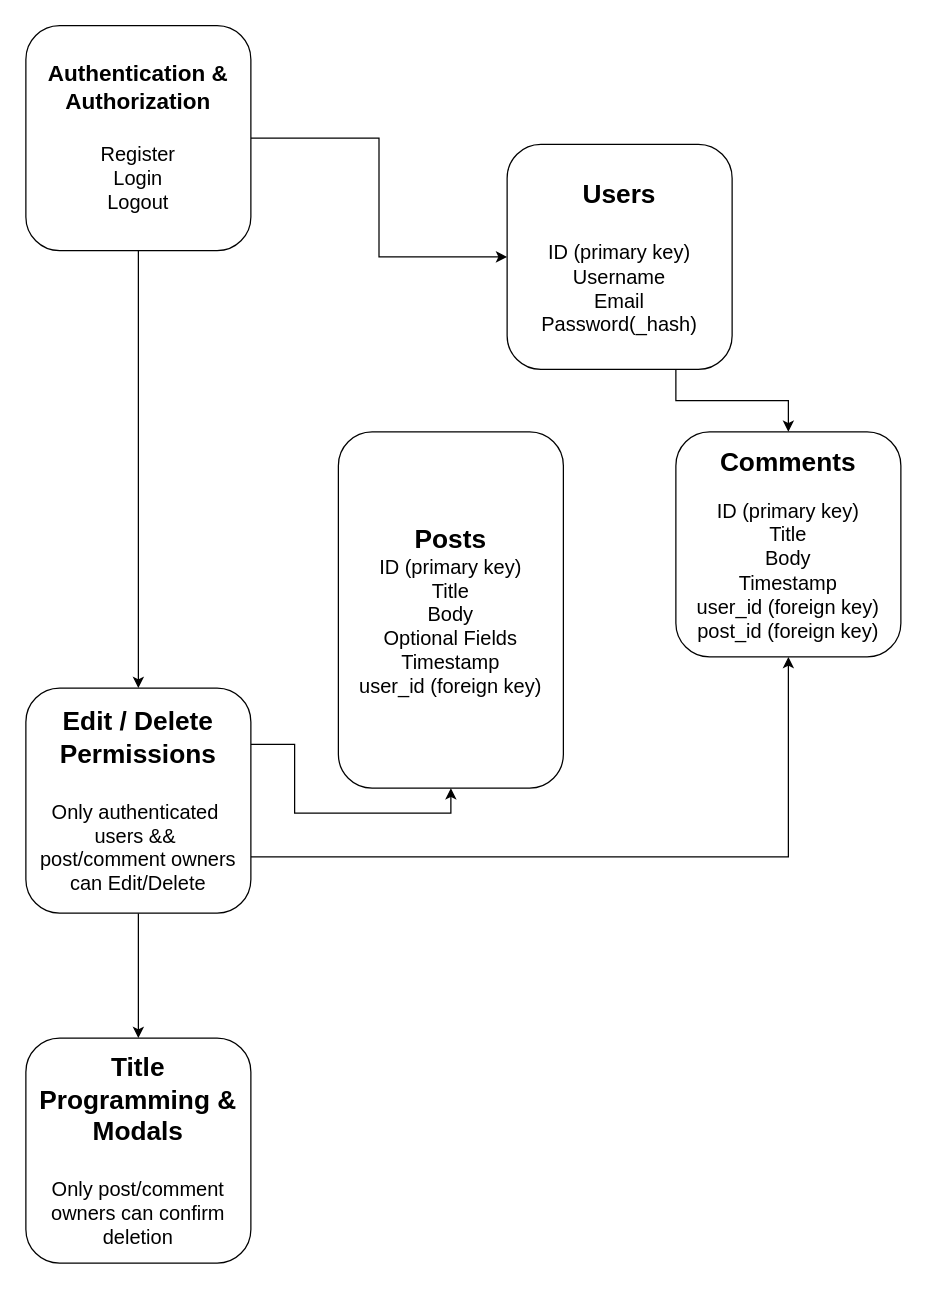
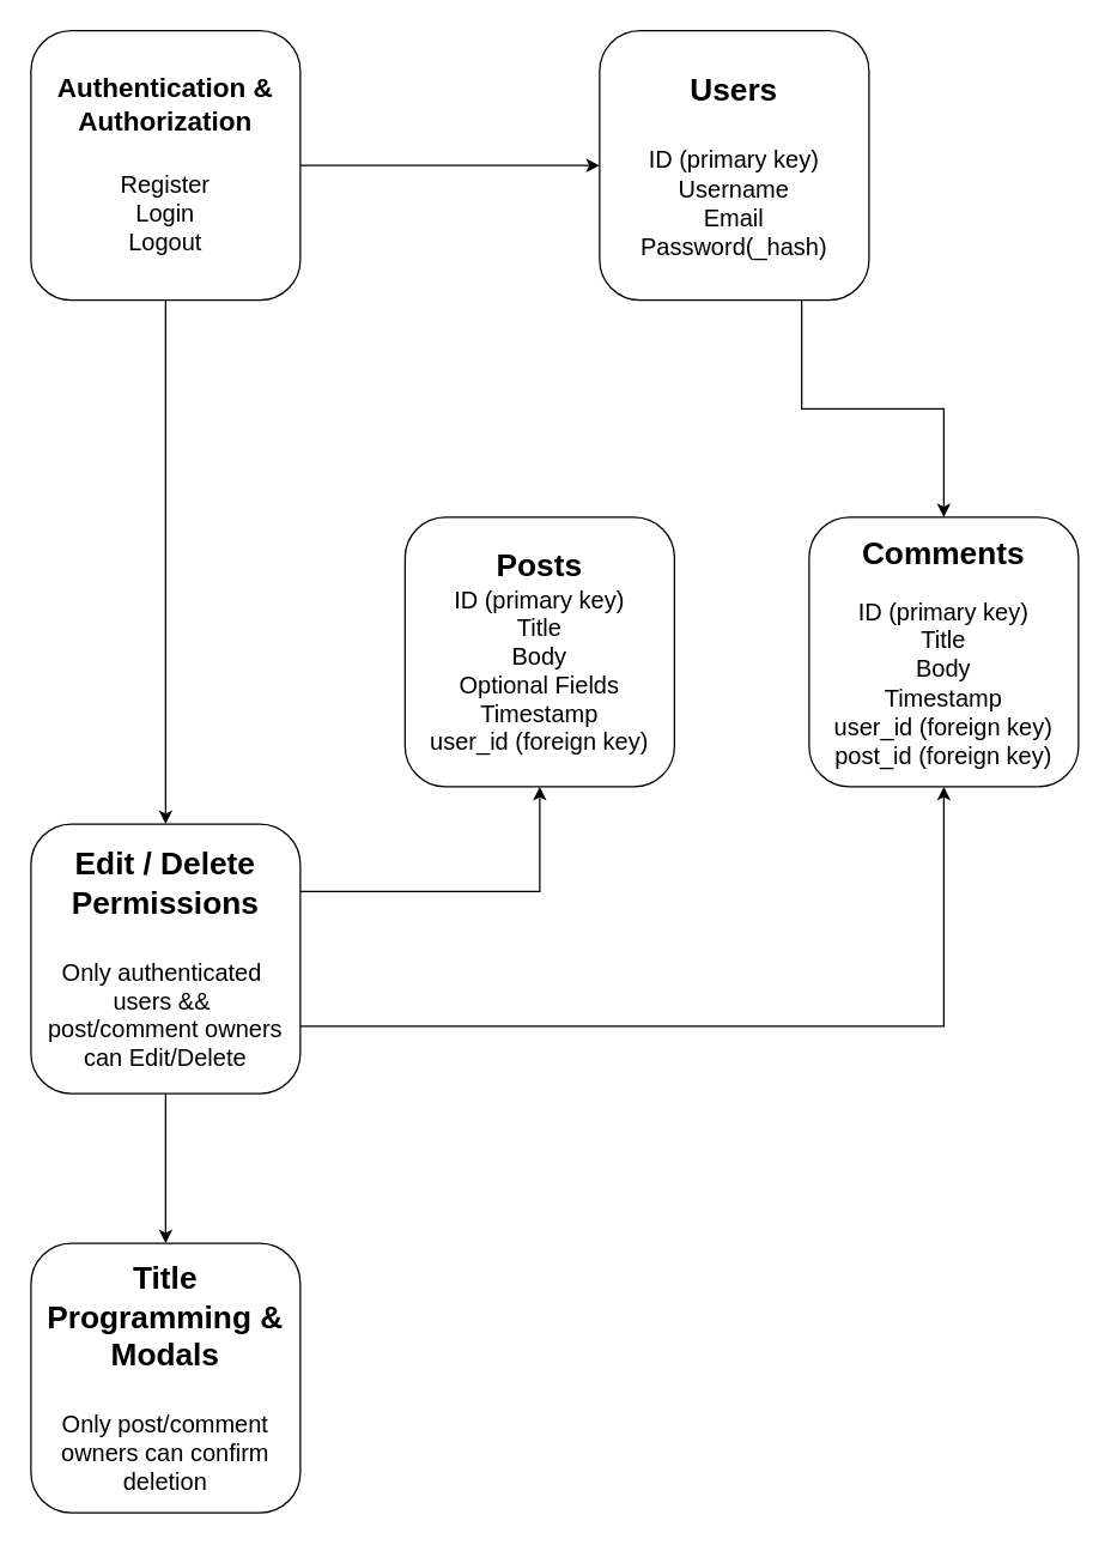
  <mxCell id="0" />
  <mxCell id="1" parent="0" />
  <mxCell id="2" style="edgeStyle=orthogonalEdgeStyle;rounded=0;orthogonalLoop=1;jettySize=auto;html=1;exitX=1;exitY=0.5;exitDx=0;exitDy=0;entryX=0;entryY=0.5;entryDx=0;entryDy=0;" edge="1" parent="1" source="4" target="6"><mxGeometry relative="1" as="geometry" /></mxCell>
  <mxCell id="3" style="edgeStyle=orthogonalEdgeStyle;rounded=0;orthogonalLoop=1;jettySize=auto;html=1;exitX=0.5;exitY=1;exitDx=0;exitDy=0;entryX=0.5;entryY=0;entryDx=0;entryDy=0;" edge="1" parent="1" source="4" target="12"><mxGeometry relative="1" as="geometry" /></mxCell>
  <mxCell id="4" value="&lt;font style=&quot;font-size: 18px;&quot;&gt;&lt;b&gt;Authentication &amp;amp; Authorization&lt;/b&gt;&lt;/font&gt;&lt;div style=&quot;font-size: 18px;&quot;&gt;&lt;br&gt;&lt;/div&gt;&lt;div style=&quot;font-size: 16px;&quot;&gt;&lt;font style=&quot;font-size: 16px;&quot;&gt;Register&lt;/font&gt;&lt;/div&gt;&lt;div style=&quot;font-size: 16px;&quot;&gt;&lt;span style=&quot;background-color: initial;&quot;&gt;Login&lt;/span&gt;&lt;br&gt;&lt;/div&gt;&lt;div style=&quot;font-size: 16px;&quot;&gt;&lt;span style=&quot;background-color: initial;&quot;&gt;Logout&lt;/span&gt;&lt;br&gt;&lt;/div&gt;" style="rounded=1;whiteSpace=wrap;html=1;fontSize=12;glass=0;strokeWidth=1;shadow=0;" parent="1" vertex="1"><mxGeometry x="20" y="20" width="180" height="180" as="geometry" /></mxCell>
  <mxCell id="5" style="edgeStyle=orthogonalEdgeStyle;rounded=0;orthogonalLoop=1;jettySize=auto;html=1;exitX=0.75;exitY=1;exitDx=0;exitDy=0;entryX=0.5;entryY=0;entryDx=0;entryDy=0;" edge="1" parent="1" source="6" target="7"><mxGeometry relative="1" as="geometry" /></mxCell>
- <mxCell id="6" value="&lt;div style=&quot;font-size: 21px;&quot;&gt;&lt;font style=&quot;font-size: 21px;&quot;&gt;&lt;b&gt;Users&lt;/b&gt;&lt;/font&gt;&lt;/div&gt;&lt;div style=&quot;font-size: 21px;&quot;&gt;&lt;br&gt;&lt;/div&gt;&lt;div style=&quot;font-size: 16px;&quot;&gt;&lt;font style=&quot;font-size: 16px;&quot;&gt;ID (primary key)&lt;/font&gt;&lt;/div&gt;&lt;div style=&quot;font-size: 16px;&quot;&gt;&lt;font style=&quot;font-size: 16px;&quot;&gt;&lt;span style=&quot;background-color: initial;&quot;&gt;Username&lt;/span&gt;&lt;br&gt;&lt;/font&gt;&lt;/div&gt;&lt;div style=&quot;font-size: 16px;&quot;&gt;&lt;font style=&quot;font-size: 16px;&quot;&gt;&lt;span style=&quot;background-color: initial;&quot;&gt;Email&lt;/span&gt;&lt;br&gt;&lt;/font&gt;&lt;/div&gt;&lt;div style=&quot;font-size: 16px;&quot;&gt;&lt;font style=&quot;font-size: 16px;&quot;&gt;Password(_hash)&lt;/font&gt;&lt;/div&gt;" style="rounded=1;whiteSpace=wrap;html=1;fontSize=12;glass=0;strokeWidth=1;shadow=0;" vertex="1" parent="1"><mxGeometry x="405" y="115" width="180" height="180" as="geometry" /></mxCell>
+ <mxCell id="6" value="&lt;div style=&quot;font-size: 21px;&quot;&gt;&lt;font style=&quot;font-size: 21px;&quot;&gt;&lt;b&gt;Users&lt;/b&gt;&lt;/font&gt;&lt;/div&gt;&lt;div style=&quot;font-size: 21px;&quot;&gt;&lt;br&gt;&lt;/div&gt;&lt;div style=&quot;font-size: 16px;&quot;&gt;&lt;font style=&quot;font-size: 16px;&quot;&gt;ID (primary key)&lt;/font&gt;&lt;/div&gt;&lt;div style=&quot;font-size: 16px;&quot;&gt;&lt;font style=&quot;font-size: 16px;&quot;&gt;&lt;span style=&quot;background-color: initial;&quot;&gt;Username&lt;/span&gt;&lt;br&gt;&lt;/font&gt;&lt;/div&gt;&lt;div style=&quot;font-size: 16px;&quot;&gt;&lt;font style=&quot;font-size: 16px;&quot;&gt;&lt;span style=&quot;background-color: initial;&quot;&gt;Email&lt;/span&gt;&lt;br&gt;&lt;/font&gt;&lt;/div&gt;&lt;div style=&quot;font-size: 16px;&quot;&gt;&lt;font style=&quot;font-size: 16px;&quot;&gt;Password(_hash)&lt;/font&gt;&lt;/div&gt;" style="rounded=1;whiteSpace=wrap;html=1;fontSize=12;glass=0;strokeWidth=1;shadow=0;" vertex="1" parent="1"><mxGeometry x="400" y="20" width="180" height="180" as="geometry" /></mxCell>
  <mxCell id="7" value="&lt;div style=&quot;font-size: 21px;&quot;&gt;&lt;b&gt;Comments&lt;/b&gt;&lt;/div&gt;&lt;div style=&quot;font-size: 14px;&quot;&gt;&lt;br&gt;&lt;/div&gt;&lt;div style=&quot;font-size: 16px;&quot;&gt;&lt;font style=&quot;font-size: 16px;&quot;&gt;ID (primary key)&lt;/font&gt;&lt;/div&gt;&lt;div style=&quot;font-size: 16px;&quot;&gt;&lt;font style=&quot;font-size: 16px;&quot;&gt;Title&lt;/font&gt;&lt;/div&gt;&lt;div style=&quot;font-size: 16px;&quot;&gt;&lt;font style=&quot;font-size: 16px;&quot;&gt;Body&lt;/font&gt;&lt;/div&gt;&lt;div style=&quot;font-size: 16px;&quot;&gt;&lt;font style=&quot;font-size: 16px;&quot;&gt;Timestamp&lt;/font&gt;&lt;/div&gt;&lt;div style=&quot;font-size: 16px;&quot;&gt;&lt;font style=&quot;font-size: 16px;&quot;&gt;user_id (foreign key)&lt;/font&gt;&lt;/div&gt;&lt;div style=&quot;font-size: 16px;&quot;&gt;&lt;font style=&quot;font-size: 16px;&quot;&gt;post_id (foreign key)&lt;/font&gt;&lt;/div&gt;" style="rounded=1;whiteSpace=wrap;html=1;fontSize=12;glass=0;strokeWidth=1;shadow=0;" vertex="1" parent="1"><mxGeometry x="540" y="345" width="180" height="180" as="geometry" /></mxCell>
- <mxCell id="8" value="&lt;div style=&quot;font-size: 21px;&quot;&gt;&lt;b&gt;Posts&lt;/b&gt;&lt;/div&gt;&lt;div style=&quot;font-size: 16px;&quot;&gt;&lt;font style=&quot;font-size: 16px;&quot;&gt;ID (primary key)&lt;/font&gt;&lt;/div&gt;&lt;div style=&quot;font-size: 16px;&quot;&gt;&lt;font style=&quot;font-size: 16px;&quot;&gt;Title&lt;/font&gt;&lt;/div&gt;&lt;div style=&quot;font-size: 16px;&quot;&gt;&lt;font style=&quot;font-size: 16px;&quot;&gt;Body&lt;/font&gt;&lt;/div&gt;&lt;div style=&quot;font-size: 16px;&quot;&gt;&lt;font style=&quot;font-size: 16px;&quot;&gt;Optional Fields&lt;/font&gt;&lt;/div&gt;&lt;div style=&quot;font-size: 16px;&quot;&gt;&lt;font style=&quot;font-size: 16px;&quot;&gt;Timestamp&lt;/font&gt;&lt;/div&gt;&lt;div style=&quot;font-size: 16px;&quot;&gt;&lt;font style=&quot;font-size: 16px;&quot;&gt;user_id (foreign key)&lt;/font&gt;&lt;/div&gt;" style="rounded=1;whiteSpace=wrap;html=1;fontSize=12;glass=0;strokeWidth=1;shadow=0;" vertex="1" parent="1"><mxGeometry x="270" y="345" width="180" height="285" as="geometry" /></mxCell>
+ <mxCell id="8" value="&lt;div style=&quot;font-size: 21px;&quot;&gt;&lt;b&gt;Posts&lt;/b&gt;&lt;/div&gt;&lt;div style=&quot;font-size: 16px;&quot;&gt;&lt;font style=&quot;font-size: 16px;&quot;&gt;ID (primary key)&lt;/font&gt;&lt;/div&gt;&lt;div style=&quot;font-size: 16px;&quot;&gt;&lt;font style=&quot;font-size: 16px;&quot;&gt;Title&lt;/font&gt;&lt;/div&gt;&lt;div style=&quot;font-size: 16px;&quot;&gt;&lt;font style=&quot;font-size: 16px;&quot;&gt;Body&lt;/font&gt;&lt;/div&gt;&lt;div style=&quot;font-size: 16px;&quot;&gt;&lt;font style=&quot;font-size: 16px;&quot;&gt;Optional Fields&lt;/font&gt;&lt;/div&gt;&lt;div style=&quot;font-size: 16px;&quot;&gt;&lt;font style=&quot;font-size: 16px;&quot;&gt;Timestamp&lt;/font&gt;&lt;/div&gt;&lt;div style=&quot;font-size: 16px;&quot;&gt;&lt;font style=&quot;font-size: 16px;&quot;&gt;user_id (foreign key)&lt;/font&gt;&lt;/div&gt;" style="rounded=1;whiteSpace=wrap;html=1;fontSize=12;glass=0;strokeWidth=1;shadow=0;" vertex="1" parent="1"><mxGeometry x="270" y="345" width="180" height="180" as="geometry" /></mxCell>
  <mxCell id="9" style="edgeStyle=orthogonalEdgeStyle;rounded=0;orthogonalLoop=1;jettySize=auto;html=1;exitX=0.5;exitY=1;exitDx=0;exitDy=0;entryX=0.5;entryY=0;entryDx=0;entryDy=0;" edge="1" parent="1" source="12" target="13"><mxGeometry relative="1" as="geometry" /></mxCell>
  <mxCell id="10" style="edgeStyle=orthogonalEdgeStyle;rounded=0;orthogonalLoop=1;jettySize=auto;html=1;exitX=1;exitY=0.25;exitDx=0;exitDy=0;entryX=0.5;entryY=1;entryDx=0;entryDy=0;" edge="1" parent="1" source="12" target="8"><mxGeometry relative="1" as="geometry" /></mxCell>
  <mxCell id="11" style="edgeStyle=orthogonalEdgeStyle;rounded=0;orthogonalLoop=1;jettySize=auto;html=1;exitX=1;exitY=0.75;exitDx=0;exitDy=0;entryX=0.5;entryY=1;entryDx=0;entryDy=0;" edge="1" parent="1" source="12" target="7"><mxGeometry relative="1" as="geometry" /></mxCell>
  <mxCell id="12" value="&lt;div style=&quot;font-size: 21px;&quot;&gt;&lt;b&gt;Edit / Delete Permissions&lt;/b&gt;&lt;/div&gt;&lt;div style=&quot;font-size: 21px;&quot;&gt;&lt;b&gt;&lt;br&gt;&lt;/b&gt;&lt;/div&gt;&lt;div style=&quot;font-size: 16px;&quot;&gt;Only authenticated&amp;nbsp;&lt;/div&gt;&lt;div style=&quot;font-size: 16px;&quot;&gt;users &amp;amp;&amp;amp;&amp;nbsp;&lt;/div&gt;&lt;div style=&quot;font-size: 16px;&quot;&gt;post/comment owners can&amp;nbsp;&lt;span style=&quot;background-color: initial;&quot;&gt;Edit/Delete&lt;/span&gt;&lt;/div&gt;" style="rounded=1;whiteSpace=wrap;html=1;fontSize=12;glass=0;strokeWidth=1;shadow=0;" vertex="1" parent="1"><mxGeometry x="20" y="550" width="180" height="180" as="geometry" /></mxCell>
  <mxCell id="13" value="&lt;div style=&quot;font-size: 21px;&quot;&gt;&lt;b&gt;Title Programming &amp;amp; Modals&lt;/b&gt;&lt;/div&gt;&lt;div style=&quot;font-size: 21px;&quot;&gt;&lt;b&gt;&lt;br&gt;&lt;/b&gt;&lt;/div&gt;&lt;div style=&quot;font-size: 16px;&quot;&gt;Only post/comment owners can confirm deletion&lt;/div&gt;" style="rounded=1;whiteSpace=wrap;html=1;fontSize=12;glass=0;strokeWidth=1;shadow=0;" vertex="1" parent="1"><mxGeometry x="20" y="830" width="180" height="180" as="geometry" /></mxCell>
